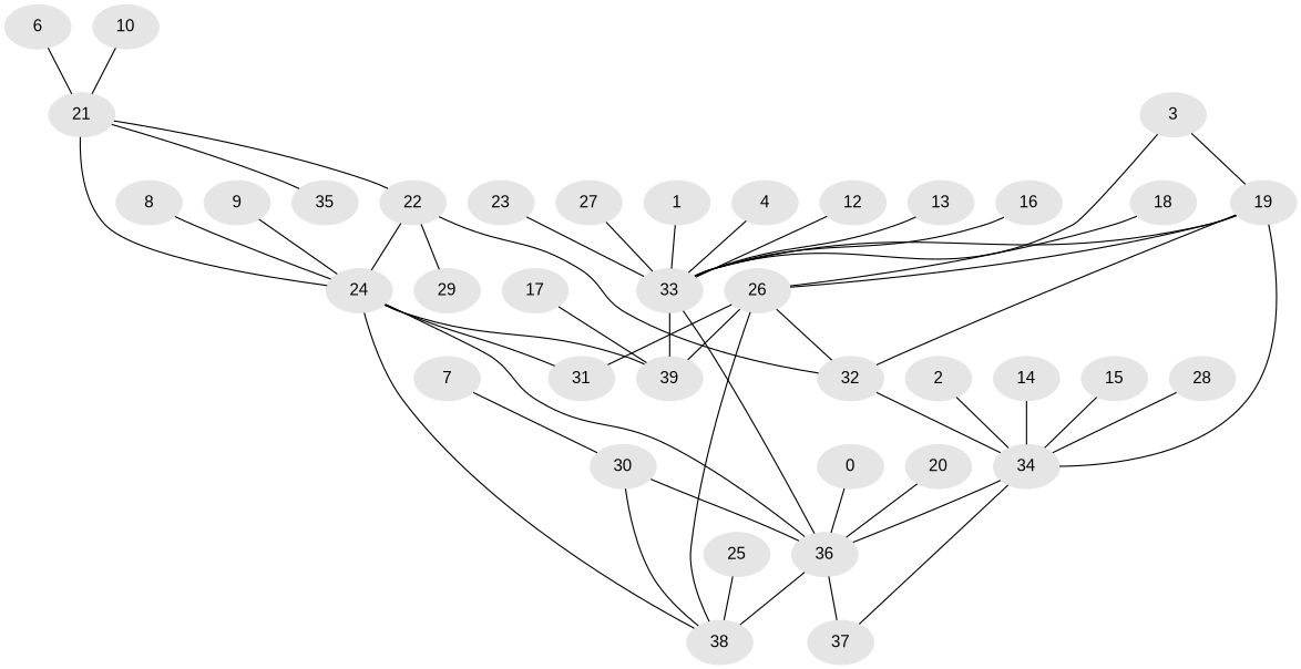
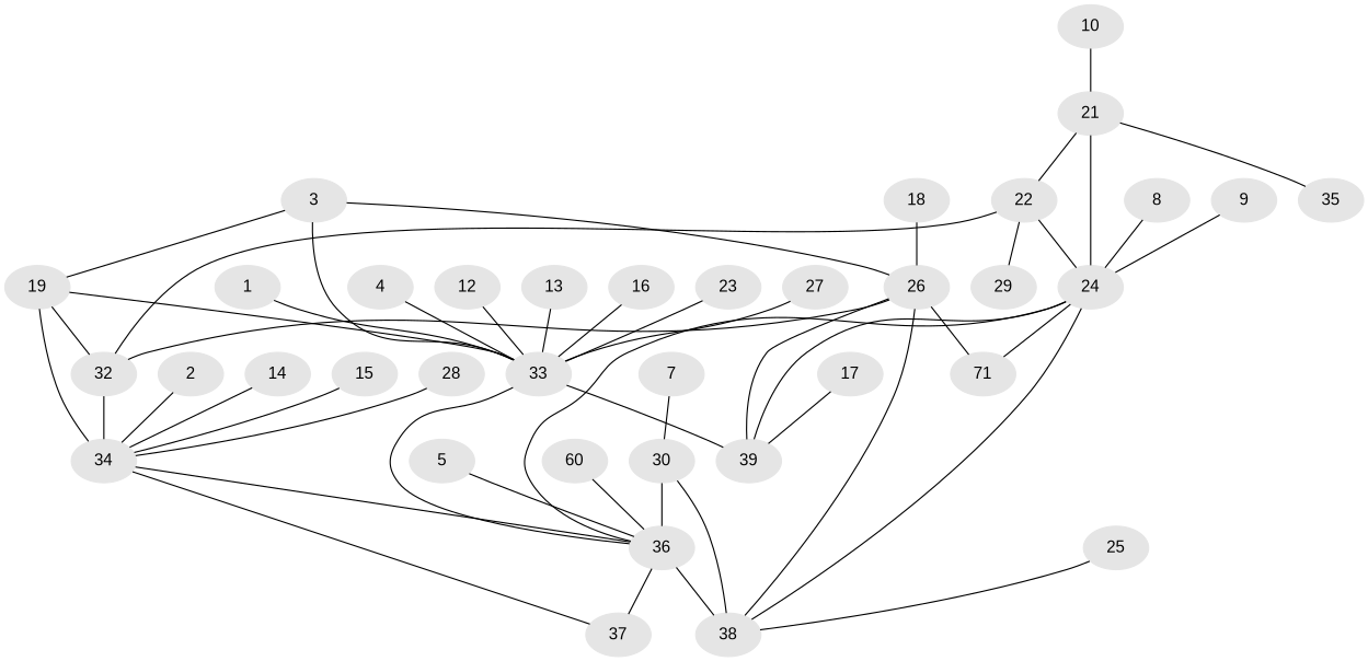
  graph {
    fontname="Liberation Sans"
    node [color=gray90 fontname="Liberation Sans" style=filled]
    edge [fontname="Liberation Sans" weight=1.0]
    1
    33
    19
    34
    26
    32
    36
    39
    2
    37
    3
    4
-   5 [label=0]
+   5
    38
-   6
    21
    24
    22
    35
    7
    30
    8
-   31
+   31 [label=71]
    9
    10
    12
    13
    14
    15
    16
    17
    18
-   20
+   20 [label=60]
    29
    23
    25
    27
    28
    1 -- 33
    33 -- 36
    33 -- 39 [weight=8.0]
    19 -- 33
    19 -- 34 [weight=4.0]
-   19 -- 26
+   3 -- 26
    19 -- 32
    34 -- 36
    34 -- 37
    26 -- 32
    26 -- 39
    26 -- 38
    26 -- 31 [weight=8.0]
    32 -- 34 [weight=4.0]
    36 -- 37
    36 -- 38 [weight=3.0]
    2 -- 34
    3 -- 33
    3 -- 19
    4 -- 33
    5 -- 36
-   6 -- 21
    21 -- 24 [weight=4.0]
    21 -- 22
    21 -- 35
    24 -- 36
    24 -- 39
    24 -- 38
    24 -- 31
    22 -- 32
    22 -- 24 [weight=4.0]
    22 -- 29
    7 -- 30
    30 -- 36 [weight=6.0]
    30 -- 38 [weight=2.0]
    8 -- 24
    9 -- 24
    10 -- 21
    12 -- 33
    13 -- 33
    14 -- 34
    15 -- 34
    16 -- 33
    17 -- 39
    18 -- 26
    20 -- 36
    23 -- 33
    25 -- 38
    27 -- 33
    28 -- 34
  }
